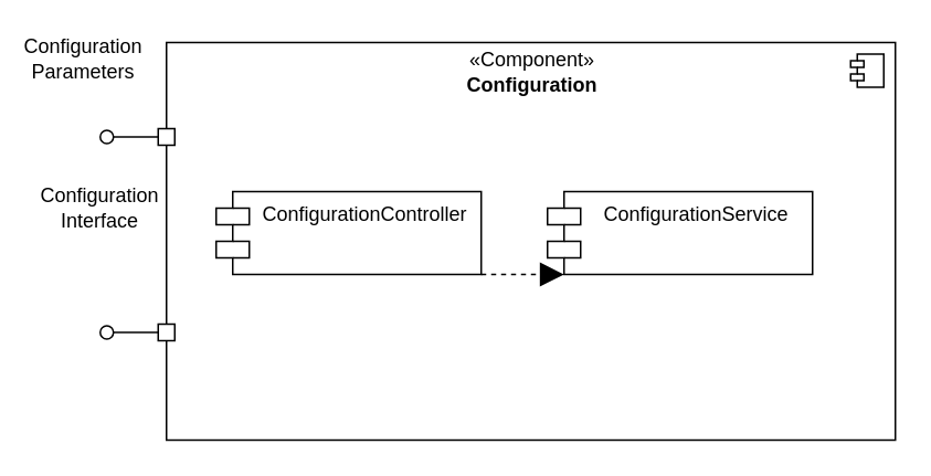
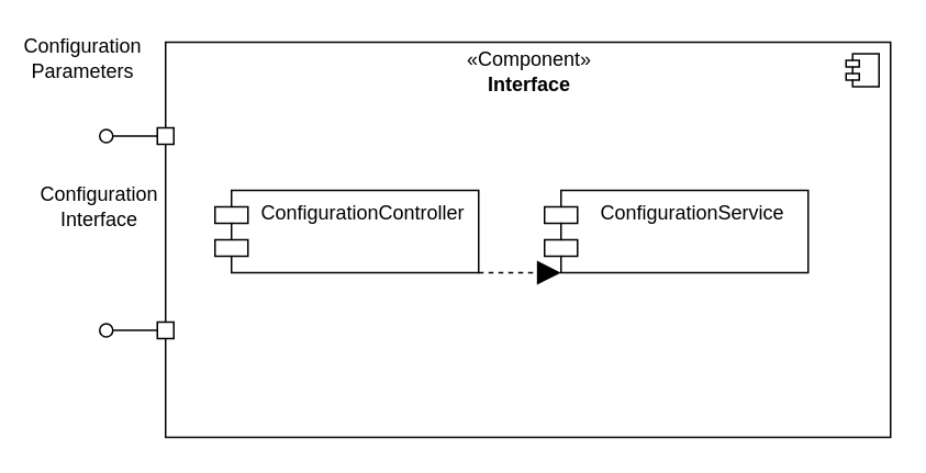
  <mxCell id="0" />
  <mxCell id="1" parent="0" />
- <mxCell id="2" value="«Component»&lt;br&gt;&lt;b&gt;Configuration&lt;/b&gt;" style="html=1;dropTarget=0;whiteSpace=wrap;movableLabel=1;" parent="1" vertex="1"><mxGeometry x="100" y="25" width="440" height="240" as="geometry"><mxPoint x="1" y="-102" as="offset" /></mxGeometry></mxCell>
+ <mxCell id="2" value="«Component»&lt;br&gt;&lt;b&gt;Interface&lt;/b&gt;" style="html=1;dropTarget=0;whiteSpace=wrap;movableLabel=1;" parent="1" vertex="1"><mxGeometry x="100" y="25" width="440" height="240" as="geometry"><mxPoint x="1" y="-102" as="offset" /></mxGeometry></mxCell>
  <mxCell id="3" value="" style="shape=module;jettyWidth=8;jettyHeight=4;" parent="2" vertex="1"><mxGeometry x="1" width="20" height="20" relative="1" as="geometry"><mxPoint x="-27" y="7" as="offset" /></mxGeometry></mxCell>
  <mxCell id="4" value="" style="html=1;rounded=0;" parent="1" vertex="1"><mxGeometry x="95" y="77" width="10" height="10" as="geometry" /></mxCell>
  <mxCell id="5" value="" style="endArrow=none;html=1;rounded=0;align=center;verticalAlign=top;endFill=0;labelBackgroundColor=none;endSize=2;" parent="1" source="4" target="6" edge="1"><mxGeometry relative="1" as="geometry" /></mxCell>
  <mxCell id="6" value="" style="ellipse;html=1;fontSize=11;align=center;fillColor=none;points=[];aspect=fixed;resizable=0;verticalAlign=bottom;labelPosition=center;verticalLabelPosition=top;flipH=1;" parent="1" vertex="1"><mxGeometry x="60" y="78" width="8" height="8" as="geometry" /></mxCell>
  <mxCell id="7" value="" style="html=1;rounded=0;" parent="1" vertex="1"><mxGeometry x="95" y="195" width="10" height="10" as="geometry" /></mxCell>
  <mxCell id="8" value="" style="endArrow=none;html=1;rounded=0;align=center;verticalAlign=top;endFill=0;labelBackgroundColor=none;endSize=2;" parent="1" source="7" target="9" edge="1"><mxGeometry relative="1" as="geometry" /></mxCell>
  <mxCell id="9" value="" style="ellipse;html=1;fontSize=11;align=center;fillColor=none;points=[];aspect=fixed;resizable=0;verticalAlign=bottom;labelPosition=center;verticalLabelPosition=top;flipH=1;" parent="1" vertex="1"><mxGeometry x="60" y="196" width="8" height="8" as="geometry" /></mxCell>
  <mxCell id="10" value="Configuration Parameters" style="text;html=1;align=center;verticalAlign=middle;whiteSpace=wrap;rounded=0;" parent="1" vertex="1"><mxGeometry x="20" y="20" width="60" height="30" as="geometry" /></mxCell>
  <mxCell id="11" value="Configuration Interface" style="text;html=1;align=center;verticalAlign=middle;whiteSpace=wrap;rounded=0;" parent="1" vertex="1"><mxGeometry x="30" y="110" width="60" height="30" as="geometry" /></mxCell>
  <mxCell id="12" value="ConfigurationController" style="shape=module;align=left;spacingLeft=20;align=center;verticalAlign=top;whiteSpace=wrap;html=1;" parent="1" vertex="1"><mxGeometry x="130" y="115" width="160" height="50" as="geometry" /></mxCell>
  <mxCell id="13" value="ConfigurationService" style="shape=module;align=left;spacingLeft=20;align=center;verticalAlign=top;whiteSpace=wrap;html=1;" parent="1" vertex="1"><mxGeometry x="330" y="115" width="160" height="50" as="geometry" /></mxCell>
  <mxCell id="14" value="" style="endArrow=block;endSize=12;dashed=1;html=1;rounded=0;exitX=1;exitY=1;exitDx=0;exitDy=0;entryX=0;entryY=1;entryDx=10;entryDy=0;entryPerimeter=0;" parent="1" source="12" target="13" edge="1"><mxGeometry width="160" relative="1" as="geometry"><mxPoint x="250" y="205" as="sourcePoint" /><mxPoint x="410" y="205" as="targetPoint" /></mxGeometry></mxCell>
